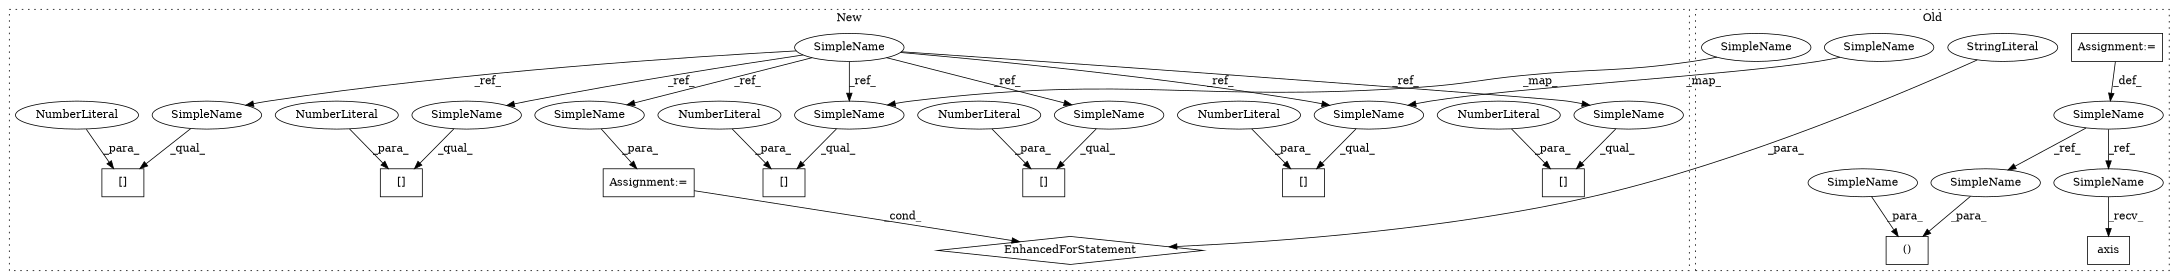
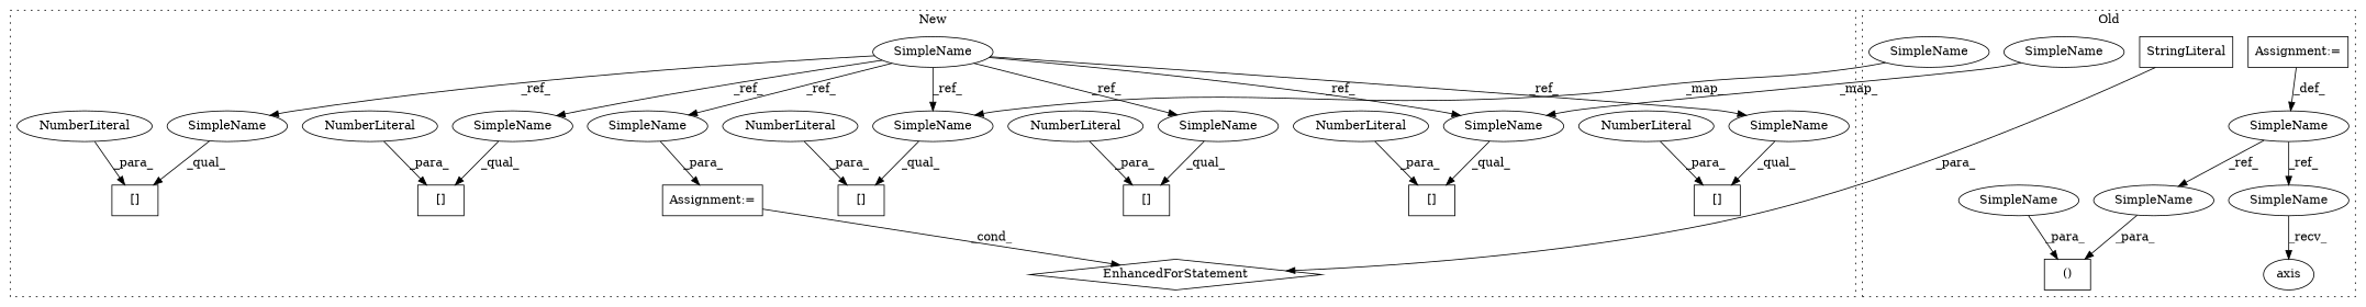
  digraph {
    node [a=42 l=4 s=532 shape=ellipse]
-   n1 [a=32 l="5,1" label=axis s="3432,3442" shape=box]
-   n2 [a=45 l=5 label=StringLiteral s=3437]
+   n1 [a=32 l="5,1" label=axis s="3432,3442"]
+   n2 [a=45 l=5 label=StringLiteral s=3437 shape=box]
    n3 [l=3 label=SimpleName]
    n4 [a=106 l=19 label="()" s=692 shape=box]
    n5 [a=7 l=3 label="Assignment:=" shape=box]
    n6 [l=3 label=SimpleName s=692]
    n7 [l=3 label=SimpleName s=3428]
    n8 [l=3 label=SimpleName s=1228]
    n9 [l=3 label=SimpleName s=708]
    n10 [l=3 label=SimpleName s=1327]
    n11 [a=2 l="5,1" label="[]" s="3480,3486" shape=box]
    n12 [a=34 l=1 label=NumberLiteral s=3485]
    n13 [label=SimpleName s=366]
    n14 [a=2 l="5,1" label="[]" s="1081,1087" shape=box]
    n15 [a=34 l=1 label=NumberLiteral s=1086]
    n16 [a=2 l="5,1" label="[]" s="725,731" shape=box]
    n17 [a=34 l=1 label=NumberLiteral s=730]
    n18 [a=2 l="5,1" label="[]" s="1012,1018" shape=box]
    n19 [a=34 l=1 label=NumberLiteral s=1017]
    n20 [a=7 l="53,2" label="Assignment:=" s="3591,3656" shape=box]
    n21 [a=70 l="53,2" label=EnhancedForStatement s="3591,3656" shape=diamond]
    n22 [a=2 l="5,1" label="[]" s="788,794" shape=box]
    n23 [a=34 l=1 label=NumberLiteral s=793]
    n24 [a=2 l="5,1" label="[]" s="1119,1125" shape=box]
    n25 [a=34 l=1 label=NumberLiteral s=1124]
    n26 [label=SimpleName s=725]
    n27 [label=SimpleName s=3652]
    n28 [label=SimpleName s=1012]
    n29 [label=SimpleName s=3480]
    n30 [label=SimpleName s=1119]
    n31 [label=SimpleName s=1081]
    n32 [label=SimpleName s=788]
    subgraph cluster_1 {
      label=Old
      style=dotted
      n1
      n2
      n3
      n4
      n5
      n6
      n7
      n8
      n9
      n10
    }
    subgraph cluster_2 {
      label=New
      style=dotted
      n11
      n12
      n13
      n14
      n15
      n16
      n17
      n18
      n19
      n20
      n21
      n22
      n23
      n24
      n25
      n26
      n27
      n28
      n29
      n30
      n31
      n32
    }
    n2 -> n21 [label=_para_]
    n3 -> n6 [label=_ref_]
    n3 -> n7 [label=_ref_]
    n5 -> n3 [label=_def_]
    n6 -> n4 [label=_para_]
    n7 -> n1 [label=_recv_]
    n8 -> n30 [label=_map_]
    n9 -> n4 [label=_para_]
    n10 -> n32 [label=_map_]
    n12 -> n11 [label=_para_]
    n13 -> n26 [label=_ref_]
    n13 -> n27 [label=_ref_]
    n13 -> n28 [label=_ref_]
    n13 -> n29 [label=_ref_]
    n13 -> n30 [label=_ref_]
    n13 -> n31 [label=_ref_]
    n13 -> n32 [label=_ref_]
    n15 -> n14 [label=_para_]
    n17 -> n16 [label=_para_]
    n19 -> n18 [label=_para_]
    n20 -> n21 [label=_cond_]
    n23 -> n22 [label=_para_]
    n25 -> n24 [label=_para_]
    n26 -> n16 [label=_qual_]
    n27 -> n20 [label=_para_]
    n28 -> n18 [label=_qual_]
    n29 -> n11 [label=_qual_]
    n30 -> n24 [label=_qual_]
    n31 -> n14 [label=_qual_]
    n32 -> n22 [label=_qual_]
  }
